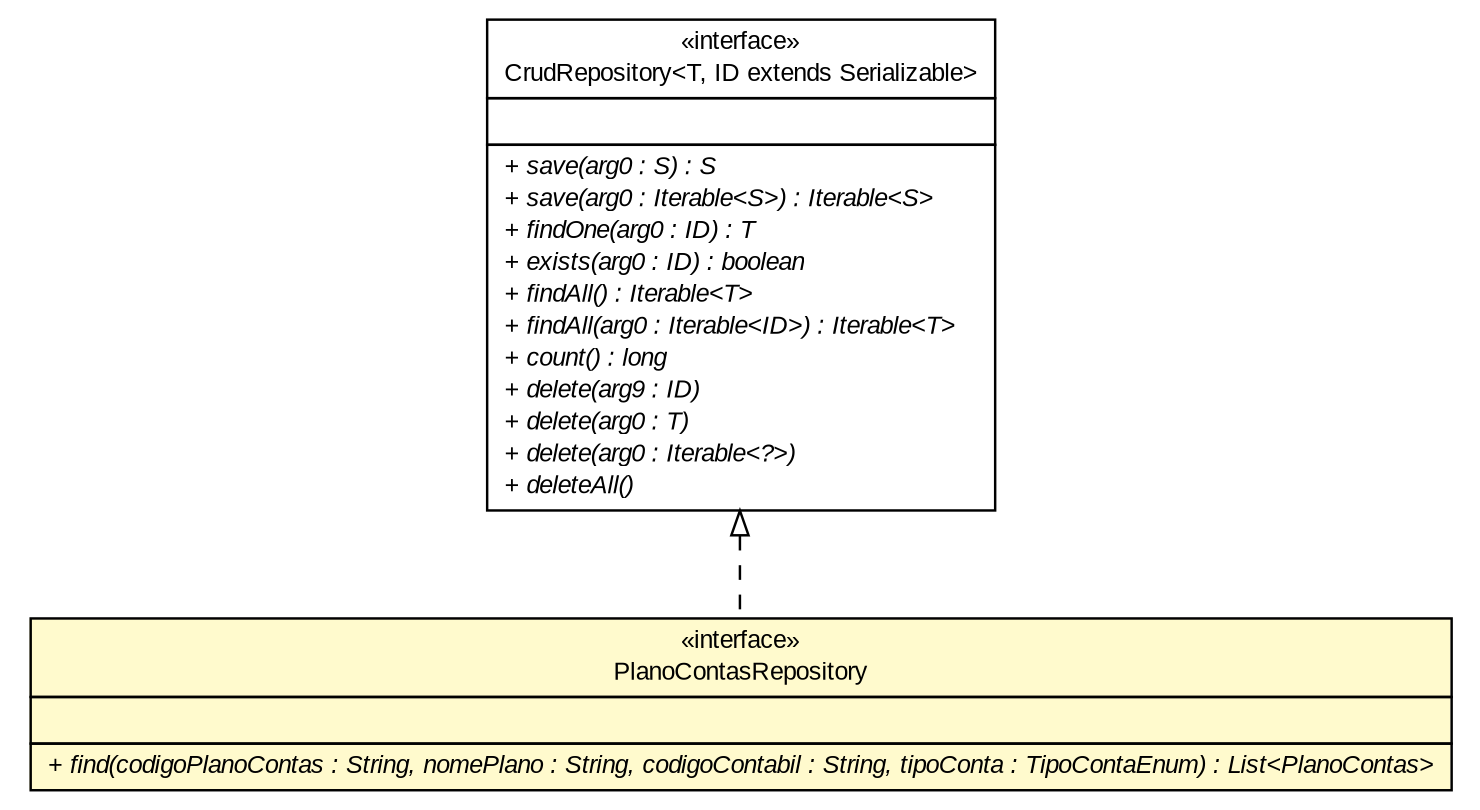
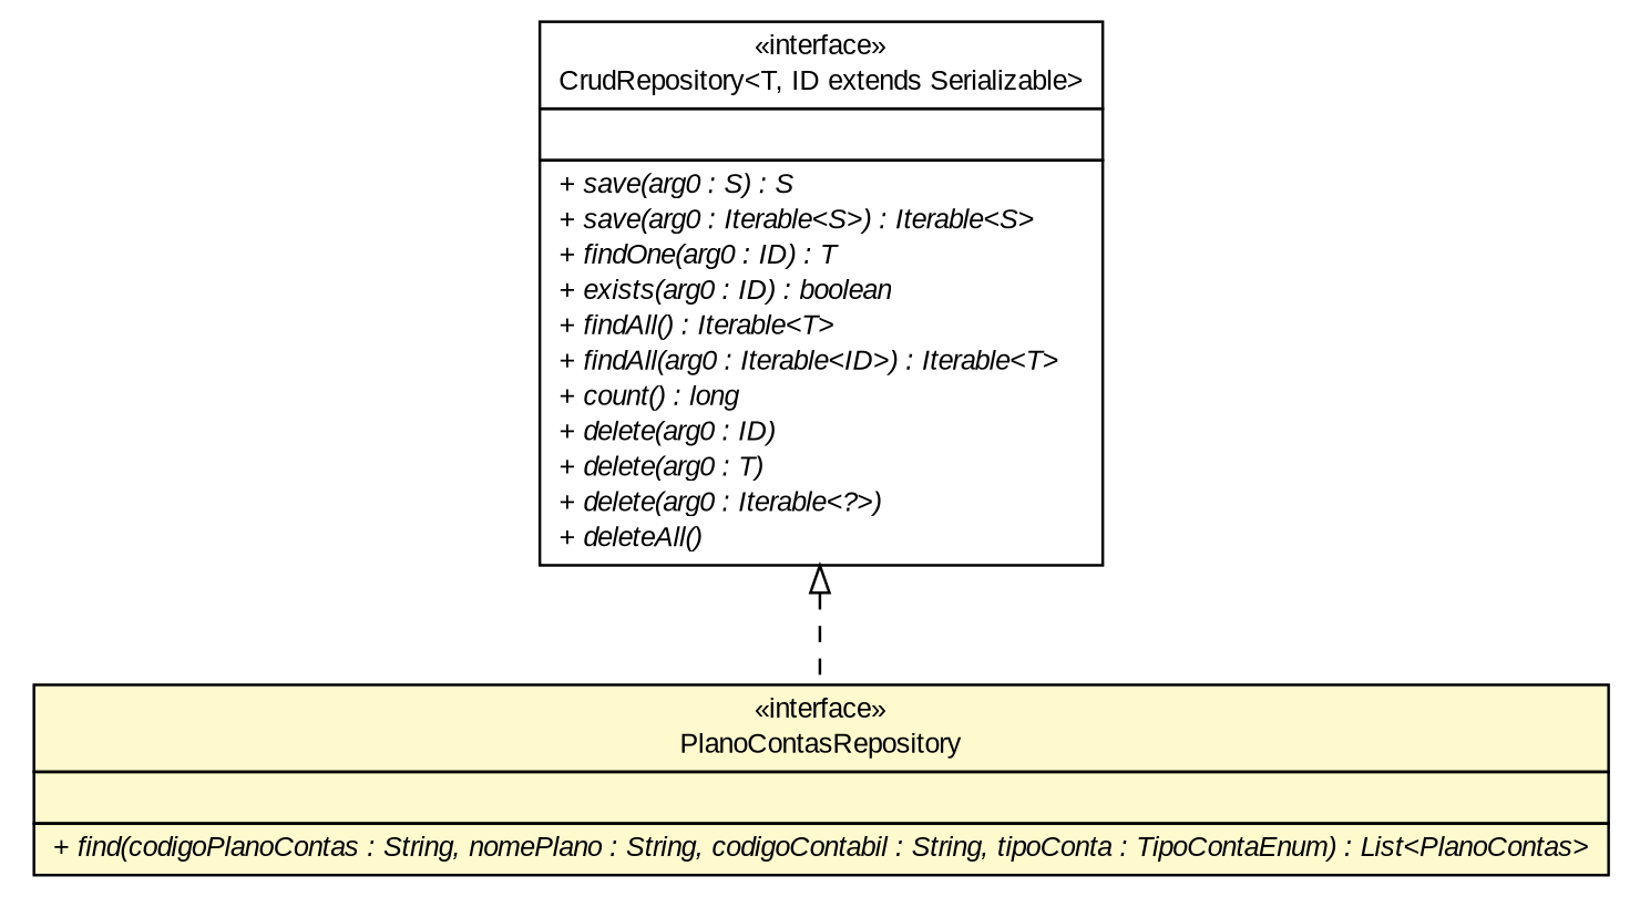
  digraph {
    nodesep=0.25
    ranksep=0.5
    node [fontcolor=black fontname=arial fontsize=10.0 shape=plaintext]
    n1 [label=<<table title="br.gov.to.sefaz.arr.parametros.persistence.repository.PlanoContasRepository" border="0" cellborder="1" cellspacing="0" cellpadding="2" port="p" bgcolor="lemonChiffon" href="./PlanoContasRepository.html"> 		<tr><td><table border="0" cellspacing="0" cellpadding="1"> <tr><td align="center" balign="center"> &#171;interface&#187; </td></tr> <tr><td align="center" balign="center"> PlanoContasRepository </td></tr> 		</table></td></tr> 		<tr><td><table border="0" cellspacing="0" cellpadding="1"> <tr><td align="left" balign="left">  </td></tr> 		</table></td></tr> 		<tr><td><table border="0" cellspacing="0" cellpadding="1"> <tr><td align="left" balign="left"><font face="arial italic" point-size="10.0"> + find(codigoPlanoContas : String, nomePlano : String, codigoContabil : String, tipoConta : TipoContaEnum) : List&lt;PlanoContas&gt; </font></td></tr> 		</table></td></tr> 		</table>>]
-   n2 [label=<<table title="org.springframework.data.repository.CrudRepository" border="0" cellborder="1" cellspacing="0" cellpadding="2" port="p" href="http://java.sun.com/j2se/1.4.2/docs/api/org/springframework/data/repository/CrudRepository.html"> 		<tr><td><table border="0" cellspacing="0" cellpadding="1"> <tr><td align="center" balign="center"> &#171;interface&#187; </td></tr> <tr><td align="center" balign="center"> CrudRepository&lt;T, ID extends Serializable&gt; </td></tr> 		</table></td></tr> 		<tr><td><table border="0" cellspacing="0" cellpadding="1"> <tr><td align="left" balign="left">  </td></tr> 		</table></td></tr> 		<tr><td><table border="0" cellspacing="0" cellpadding="1"> <tr><td align="left" balign="left"><font face="arial italic" point-size="10.0"> + save(arg0 : S) : S </font></td></tr> <tr><td align="left" balign="left"><font face="arial italic" point-size="10.0"> + save(arg0 : Iterable&lt;S&gt;) : Iterable&lt;S&gt; </font></td></tr> <tr><td align="left" balign="left"><font face="arial italic" point-size="10.0"> + findOne(arg0 : ID) : T </font></td></tr> <tr><td align="left" balign="left"><font face="arial italic" point-size="10.0"> + exists(arg0 : ID) : boolean </font></td></tr> <tr><td align="left" balign="left"><font face="arial italic" point-size="10.0"> + findAll() : Iterable&lt;T&gt; </font></td></tr> <tr><td align="left" balign="left"><font face="arial italic" point-size="10.0"> + findAll(arg0 : Iterable&lt;ID&gt;) : Iterable&lt;T&gt; </font></td></tr> <tr><td align="left" balign="left"><font face="arial italic" point-size="10.0"> + count() : long </font></td></tr> <tr><td align="left" balign="left"><font face="arial italic" point-size="10.0"> + delete(arg9 : ID) </font></td></tr> <tr><td align="left" balign="left"><font face="arial italic" point-size="10.0"> + delete(arg0 : T) </font></td></tr> <tr><td align="left" balign="left"><font face="arial italic" point-size="10.0"> + delete(arg0 : Iterable&lt;?&gt;) </font></td></tr> <tr><td align="left" balign="left"><font face="arial italic" point-size="10.0"> + deleteAll() </font></td></tr> 		</table></td></tr> 		</table>>]
+   n2 [label=<<table title="org.springframework.data.repository.CrudRepository" border="0" cellborder="1" cellspacing="0" cellpadding="2" port="p" href="http://java.sun.com/j2se/1.4.2/docs/api/org/springframework/data/repository/CrudRepository.html"> 		<tr><td><table border="0" cellspacing="0" cellpadding="1"> <tr><td align="center" balign="center"> &#171;interface&#187; </td></tr> <tr><td align="center" balign="center"> CrudRepository&lt;T, ID extends Serializable&gt; </td></tr> 		</table></td></tr> 		<tr><td><table border="0" cellspacing="0" cellpadding="1"> <tr><td align="left" balign="left">  </td></tr> 		</table></td></tr> 		<tr><td><table border="0" cellspacing="0" cellpadding="1"> <tr><td align="left" balign="left"><font face="arial italic" point-size="10.0"> + save(arg0 : S) : S </font></td></tr> <tr><td align="left" balign="left"><font face="arial italic" point-size="10.0"> + save(arg0 : Iterable&lt;S&gt;) : Iterable&lt;S&gt; </font></td></tr> <tr><td align="left" balign="left"><font face="arial italic" point-size="10.0"> + findOne(arg0 : ID) : T </font></td></tr> <tr><td align="left" balign="left"><font face="arial italic" point-size="10.0"> + exists(arg0 : ID) : boolean </font></td></tr> <tr><td align="left" balign="left"><font face="arial italic" point-size="10.0"> + findAll() : Iterable&lt;T&gt; </font></td></tr> <tr><td align="left" balign="left"><font face="arial italic" point-size="10.0"> + findAll(arg0 : Iterable&lt;ID&gt;) : Iterable&lt;T&gt; </font></td></tr> <tr><td align="left" balign="left"><font face="arial italic" point-size="10.0"> + count() : long </font></td></tr> <tr><td align="left" balign="left"><font face="arial italic" point-size="10.0"> + delete(arg0 : ID) </font></td></tr> <tr><td align="left" balign="left"><font face="arial italic" point-size="10.0"> + delete(arg0 : T) </font></td></tr> <tr><td align="left" balign="left"><font face="arial italic" point-size="10.0"> + delete(arg0 : Iterable&lt;?&gt;) </font></td></tr> <tr><td align="left" balign="left"><font face="arial italic" point-size="10.0"> + deleteAll() </font></td></tr> 		</table></td></tr> 		</table>>]
    n2 -> n1 [arrowtail=empty dir=back fontname=arial fontsize=10 headport=p labelfontname=arial labelfontsize=10 style=dashed tailport=p]
  }
